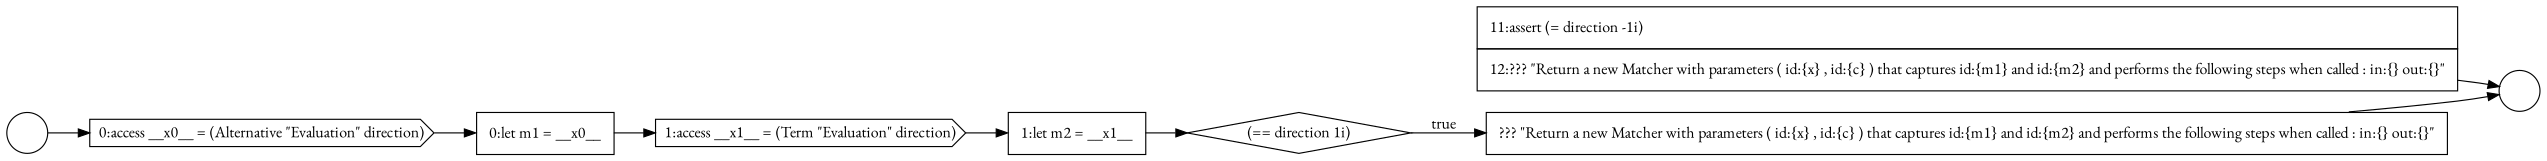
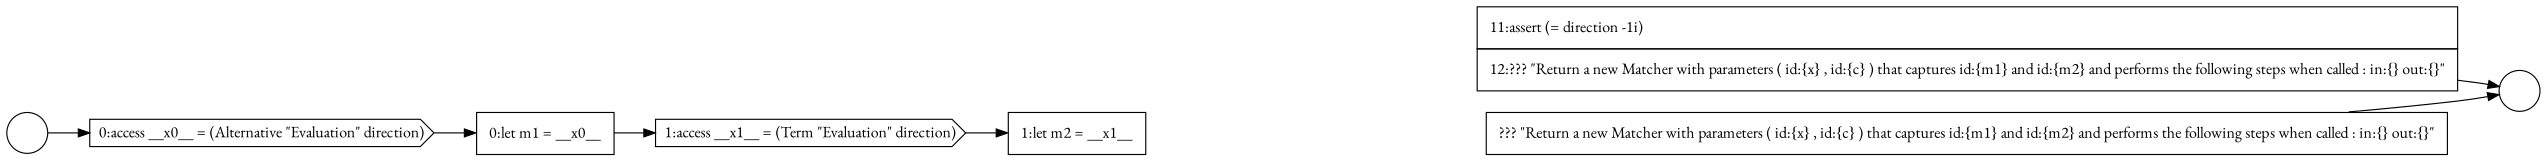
  digraph {
    fontname="EB Garamond"
    rankdir=LR
    node [color=black fillcolor=white fontname="EB Garamond" shape=none style=filled]
    edge [color=black fontname="EB Garamond"]
-   n1 [label=<<font color="black">(== direction 1i)</font>> shape=diamond]
    n2 [label=<<font color="black">     <table border="0" cellborder="1" cellspacing="0" cellpadding="10">       <tr><td align="left">??? &quot;Return a new Matcher with parameters ( id:{x} , id:{c} ) that captures id:{m1} and id:{m2} and performs the following steps when called : in:{} out:{}&quot;</td></tr>     </table>   </font>> margin=0]
    n3 [label=" " shape=circle]
    n4 [label=<<font color="black">     <table border="0" cellborder="1" cellspacing="0" cellpadding="10">       <tr><td align="left">11:assert (= direction -1i)</td></tr>       <tr><td align="left">12:??? &quot;Return a new Matcher with parameters ( id:{x} , id:{c} ) that captures id:{m1} and id:{m2} and performs the following steps when called : in:{} out:{}&quot;</td></tr>     </table>   </font>> margin=0]
    n5 [label=<<font color="black">1:access __x1__ = (Term &quot;Evaluation&quot; direction)</font>> shape=cds]
    n6 [label=<<font color="black">     <table border="0" cellborder="1" cellspacing="0" cellpadding="10">       <tr><td align="left">1:let m2 = __x1__</td></tr>     </table>   </font>> margin=0]
    n7 [label=<<font color="black">     <table border="0" cellborder="1" cellspacing="0" cellpadding="10">       <tr><td align="left">0:let m1 = __x0__</td></tr>     </table>   </font>> margin=0]
    n8 [label=<<font color="black">0:access __x0__ = (Alternative &quot;Evaluation&quot; direction)</font>> shape=cds]
    n9 [label=" " shape=circle]
-   n1 -> n2 [label=<<font color="black">true</font>>]
    n2 -> n3
    n4 -> n3
    n5 -> n6
-   n6 -> n1
    n7 -> n5
    n8 -> n7
    n9 -> n8
  }
